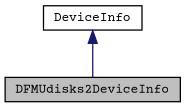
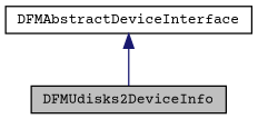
  digraph {
    fontname="Courier Prime"
    node [color=black fontname="Courier Prime" fontsize=10 shape=record style=filled]
    n1 [fillcolor=grey75 fontcolor=black height=0.2 label=DFMUdisks2DeviceInfo width=0.4]
-   n2 [fillcolor=white height=0.2 label=DeviceInfo width=0.4]
+   n2 [fillcolor=white height=0.2 label=DFMAbstractDeviceInterface width=0.4]
    n2 -> n1 [color=midnightblue dir=back fontname="Courier Prime" fontsize=10 labelfontname=Helvetica labelfontsize=10 style=solid]
  }
